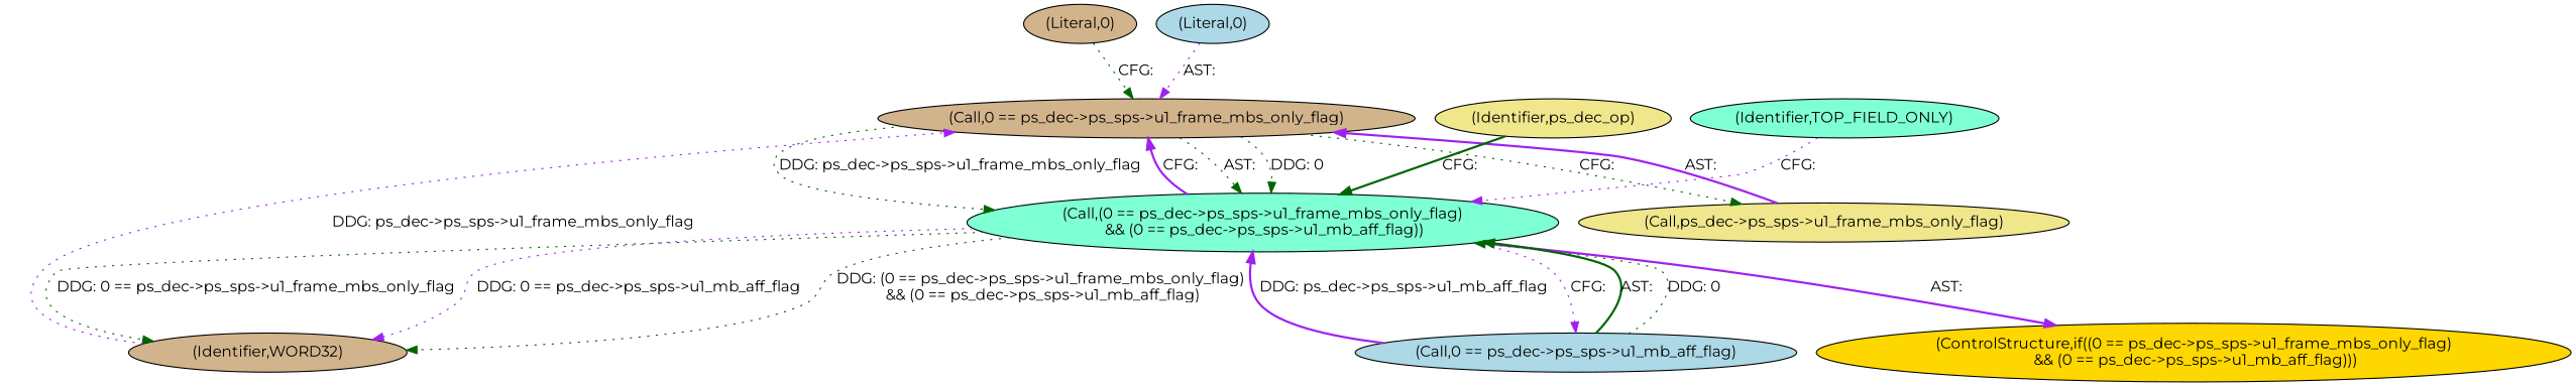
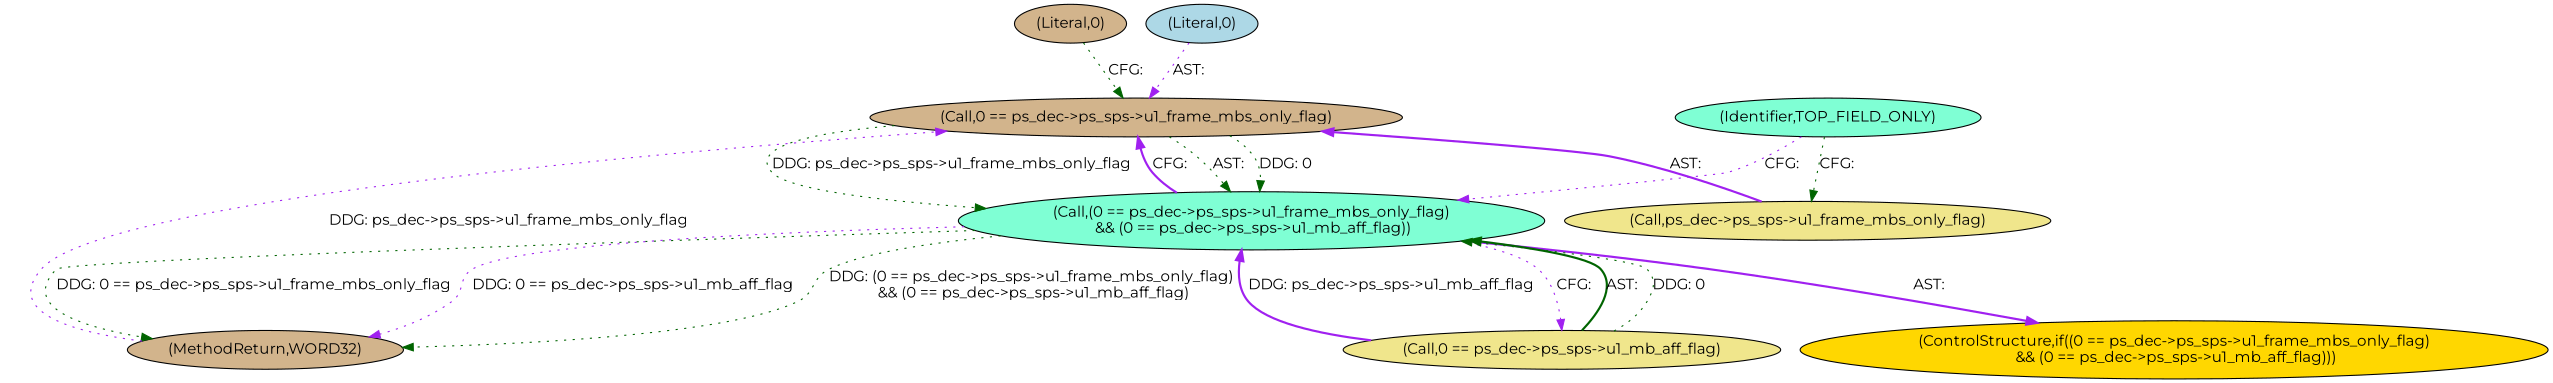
  digraph {
    fontname=Montserrat
    node [fillcolor=tan fontname=Montserrat style=filled]
    edge [color=darkgreen fontname=Montserrat style=dotted]
    n1 [label="(Call,0 == ps_dec->ps_sps->u1_frame_mbs_only_flag)"]
    n2 [fillcolor=aquamarine label="(Call,(0 == ps_dec->ps_sps->u1_frame_mbs_only_flag)\n && (0 == ps_dec->ps_sps->u1_mb_aff_flag))"]
    n3 [fillcolor=khaki label="(Call,ps_dec->ps_sps->u1_frame_mbs_only_flag)"]
-   n4 [label="(Identifier,WORD32)"]
-   n5 [fillcolor=lightblue label="(Call,0 == ps_dec->ps_sps->u1_mb_aff_flag)"]
+   n4 [label="(MethodReturn,WORD32)"]
+   n5 [fillcolor=khaki label="(Call,0 == ps_dec->ps_sps->u1_mb_aff_flag)"]
    n6 [fillcolor=gold label="(ControlStructure,if((0 == ps_dec->ps_sps->u1_frame_mbs_only_flag)\n && (0 == ps_dec->ps_sps->u1_mb_aff_flag)))"]
    n7 [label="(Literal,0)"]
    n8 [fillcolor=aquamarine label="(Identifier,TOP_FIELD_ONLY)"]
    n9 [fillcolor=lightblue label="(Literal,0)"]
-   n10 [fillcolor=khaki label="(Identifier,ps_dec_op)"]
    n1 -> n2 [label="AST: "]
    n1 -> n2 [label="DDG: 0"]
    n1 -> n2 [label="DDG: ps_dec->ps_sps->u1_frame_mbs_only_flag"]
-   n1 -> n3 [label="CFG: "]
+   n8 -> n3 [label="CFG: "]
    n2 -> n1 [color=purple label="CFG: " style=bold]
    n2 -> n4 [label="DDG: (0 == ps_dec->ps_sps->u1_frame_mbs_only_flag)\n && (0 == ps_dec->ps_sps->u1_mb_aff_flag)"]
    n2 -> n4 [label="DDG: 0 == ps_dec->ps_sps->u1_frame_mbs_only_flag"]
    n2 -> n4 [color=purple label="DDG: 0 == ps_dec->ps_sps->u1_mb_aff_flag"]
    n2 -> n5 [color=purple label="CFG: "]
    n2 -> n6 [color=purple label="AST: " style=bold]
    n3 -> n1 [color=purple label="AST: " style=bold]
    n4 -> n1 [color=purple label="DDG: ps_dec->ps_sps->u1_frame_mbs_only_flag"]
    n5 -> n2 [label="AST: " style=bold]
    n5 -> n2 [label="DDG: 0"]
    n5 -> n2 [color=purple label="DDG: ps_dec->ps_sps->u1_mb_aff_flag" style=bold]
    n7 -> n1 [label="CFG: "]
    n8 -> n2 [color=purple label="CFG: "]
    n9 -> n1 [color=purple label="AST: "]
-   n10 -> n2 [label="CFG: " style=bold]
  }
